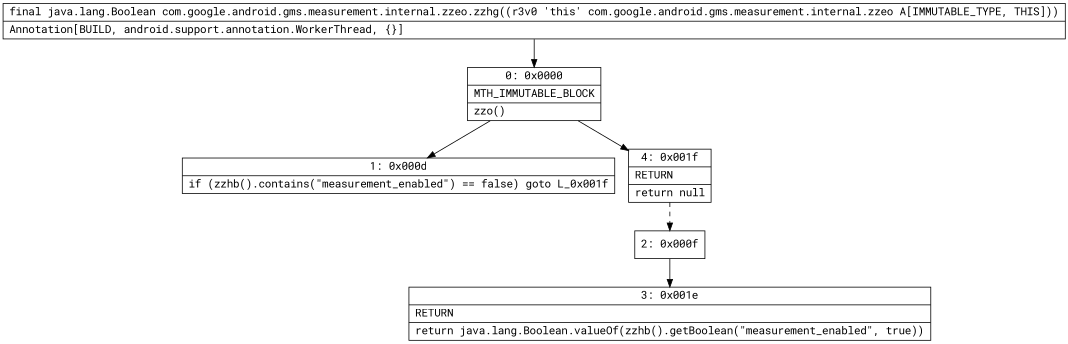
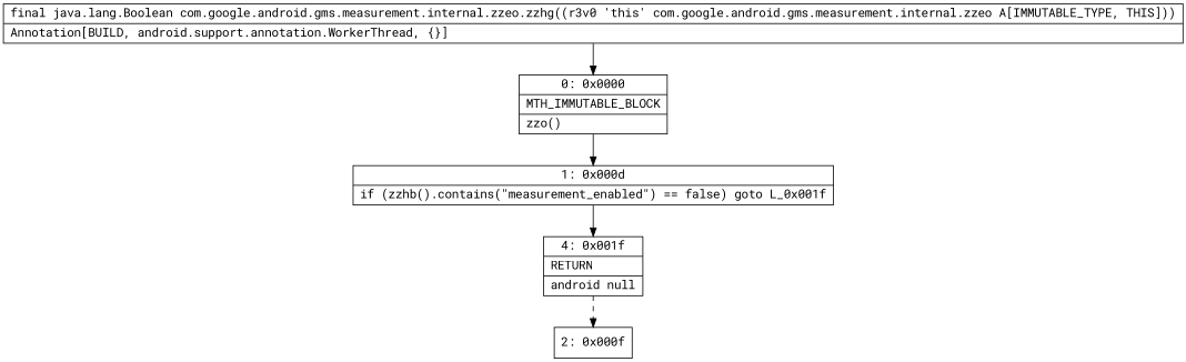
  digraph {
    fontname="Roboto Mono"
    node [fontname="Roboto Mono" shape=record]
    edge [fontname="Roboto Mono"]
    n1 [label="{0\:\ 0x0000|MTH_IMMUTABLE_BLOCK\l|zzo()\l}"]
    n2 [label="{1\:\ 0x000d|if (zzhb().contains(\"measurement_enabled\") == false) goto L_0x001f\l}"]
-   n3 [label="{4\:\ 0x001f|RETURN\l|return null\l}"]
+   n3 [label="{4\:\ 0x001f|RETURN\l|android null\l}"]
    n4 [label="{2\:\ 0x000f}"]
-   n5 [label="{3\:\ 0x001e|RETURN\l|return java.lang.Boolean.valueOf(zzhb().getBoolean(\"measurement_enabled\", true))\l}"]
    n6 [label="{final java.lang.Boolean com.google.android.gms.measurement.internal.zzeo.zzhg((r3v0 'this' com.google.android.gms.measurement.internal.zzeo A[IMMUTABLE_TYPE, THIS]))  | Annotation[BUILD, android.support.annotation.WorkerThread, \{\}]\l}"]
    n1 -> n2
-   n1 -> n3
+   n2 -> n3
    n3 -> n4 [style=dashed]
-   n4 -> n5
    n6 -> n1
  }
